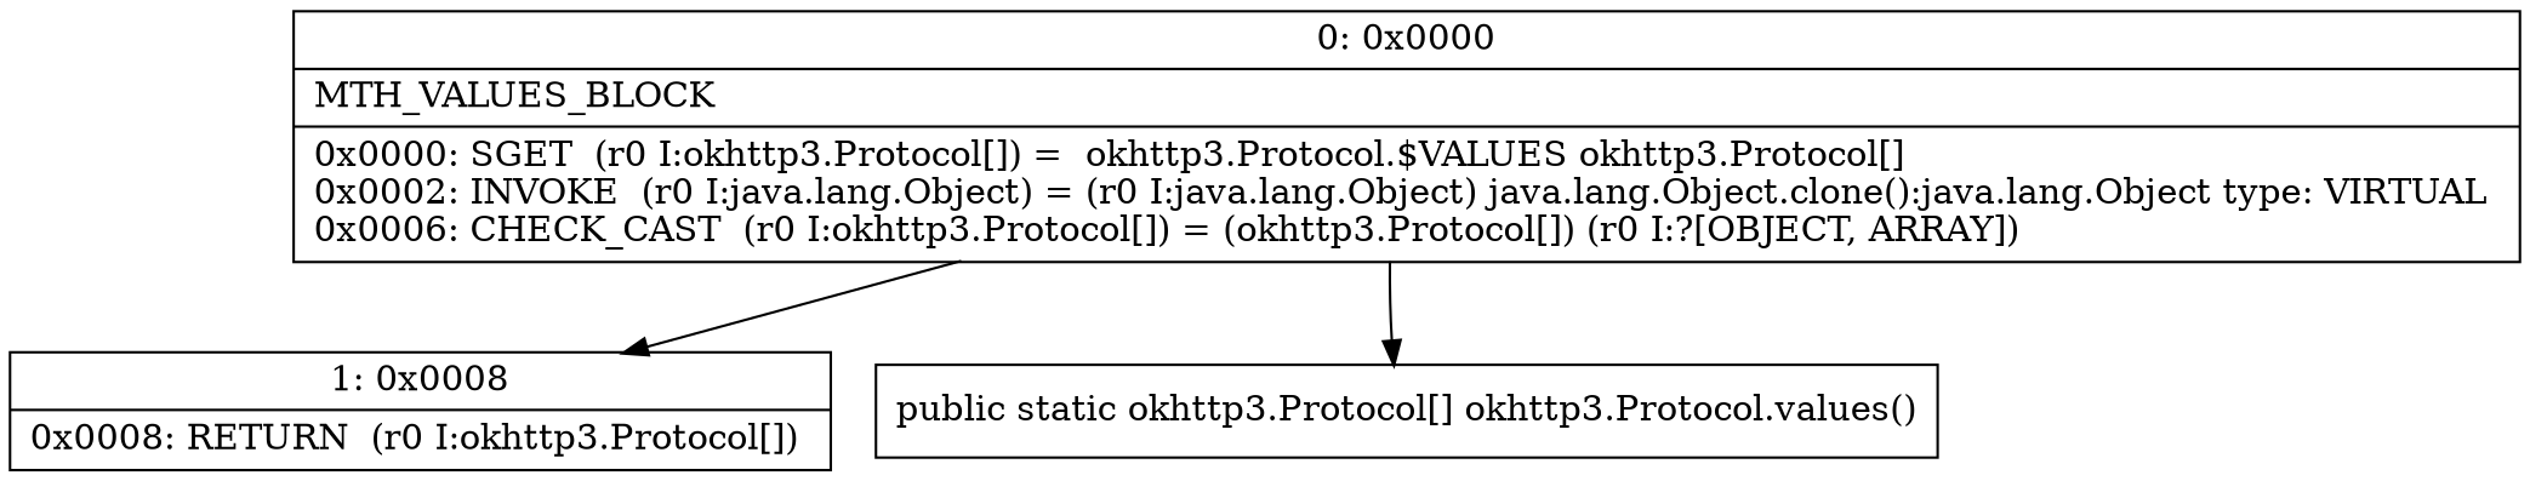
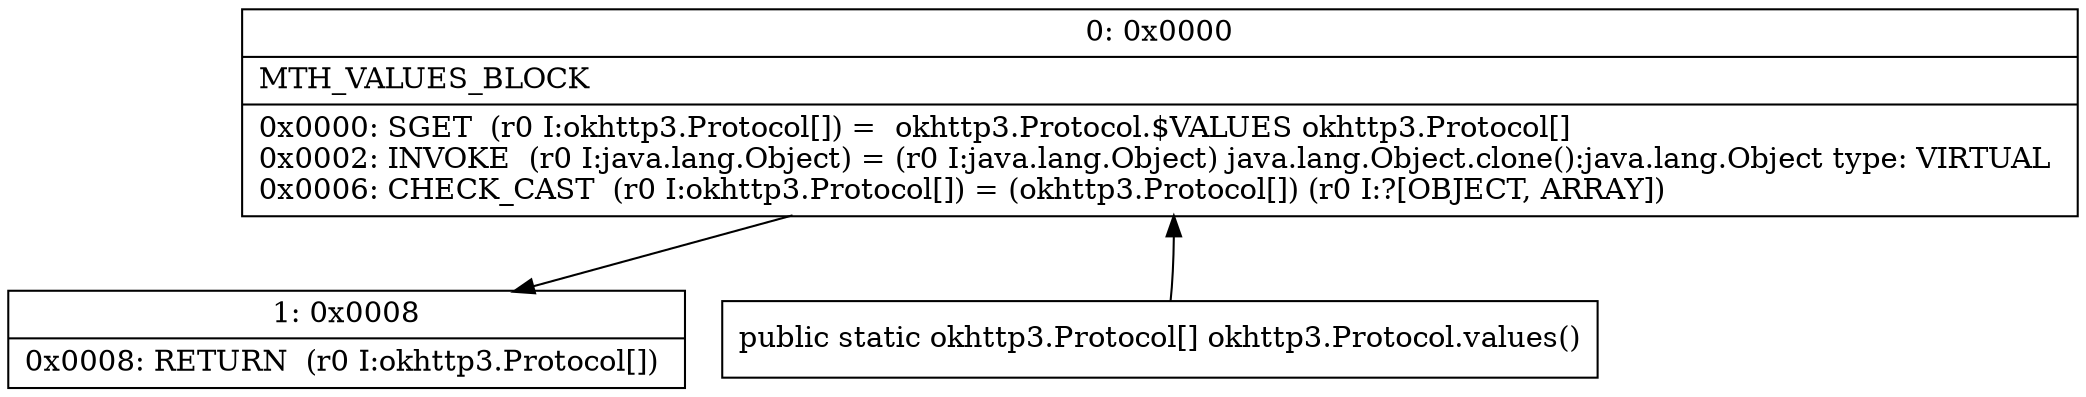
  digraph {
    node [shape=record]
    n1 [label="{0\:\ 0x0000|MTH_VALUES_BLOCK\l|0x0000: SGET  (r0 I:okhttp3.Protocol[]) =  okhttp3.Protocol.$VALUES okhttp3.Protocol[] \l0x0002: INVOKE  (r0 I:java.lang.Object) = (r0 I:java.lang.Object) java.lang.Object.clone():java.lang.Object type: VIRTUAL \l0x0006: CHECK_CAST  (r0 I:okhttp3.Protocol[]) = (okhttp3.Protocol[]) (r0 I:?[OBJECT, ARRAY]) \l}"]
    n2 [label="{1\:\ 0x0008|0x0008: RETURN  (r0 I:okhttp3.Protocol[]) \l}"]
    n3 [label="{public static okhttp3.Protocol[] okhttp3.Protocol.values() }"]
    n1 -> n2
-   n1 -> n3
+   n3 -> n1
  }
